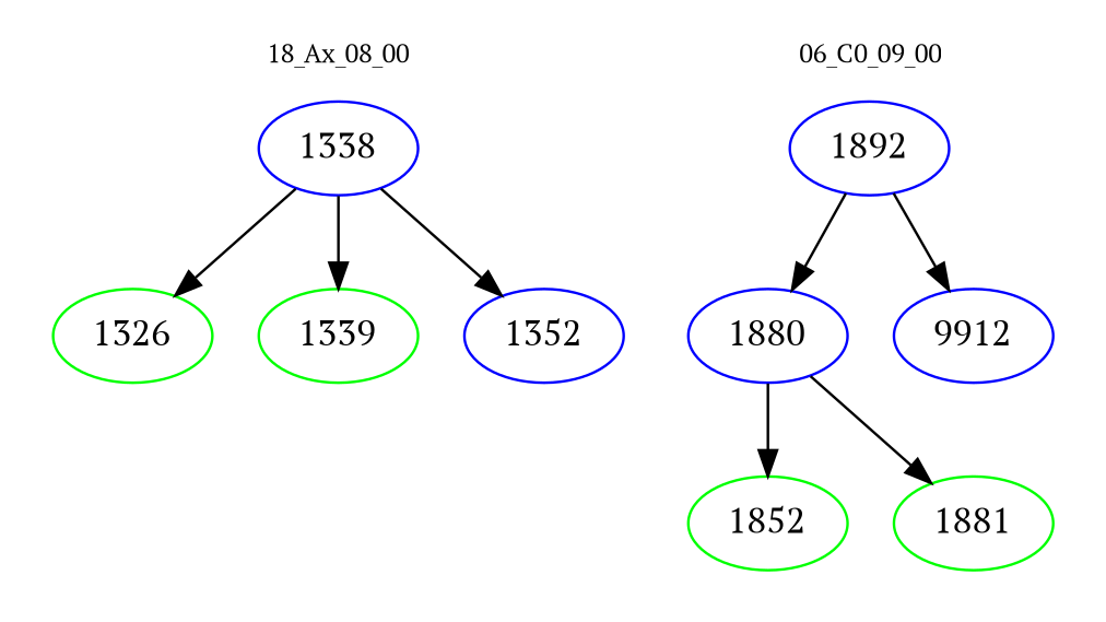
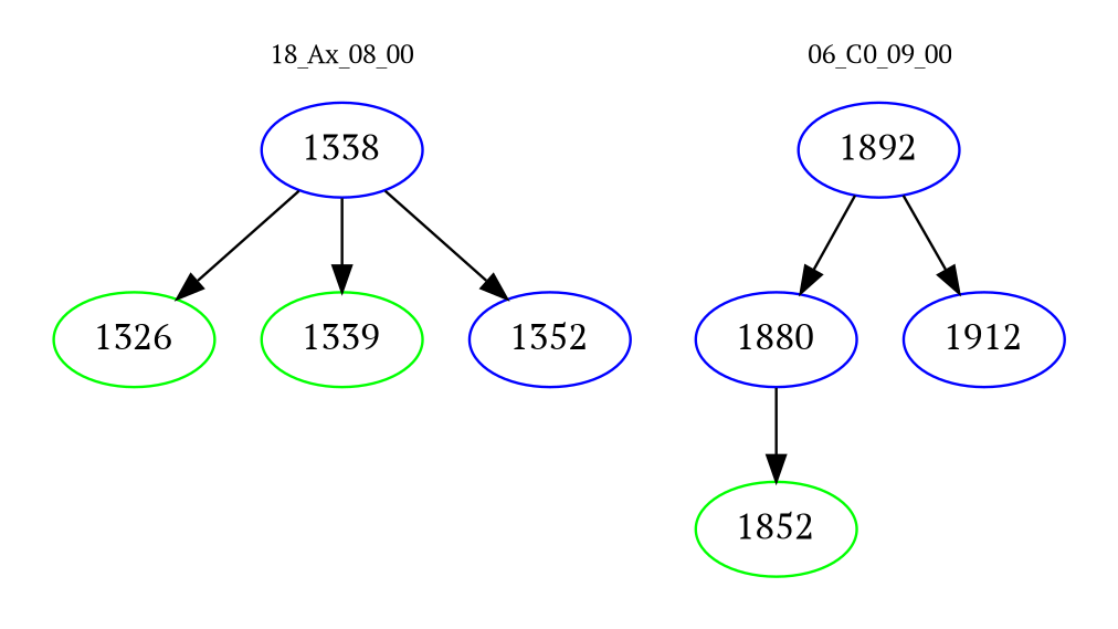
  digraph {
    fontname="PT Serif"
    node [color=blue fontname="PT Serif"]
    edge [color=black fontname="PT Serif"]
    n1 [label=1338]
    n2 [color=green label=1326]
    n3 [color=green label=1339]
    n4 [label=1352]
    n5 [label=1880]
    n6 [color=green label=1852]
    n7 [label=1892]
-   n8 [color=green label=1881]
-   n9 [label=9912]
+   n9 [label=1912]
    subgraph cluster_1 {
      color=white
      fontsize=10
      label="18_Ax_08_00"
      n1
      n2
      n3
      n4
    }
    subgraph cluster_2 {
      color=white
      fontsize=10
      label="06_C0_09_00"
      n5
      n6
      n7
-     n8
      n9
    }
    n1 -> n2
    n1 -> n3
    n1 -> n4
    n5 -> n6
-   n5 -> n8
    n7 -> n5
    n7 -> n9
  }
